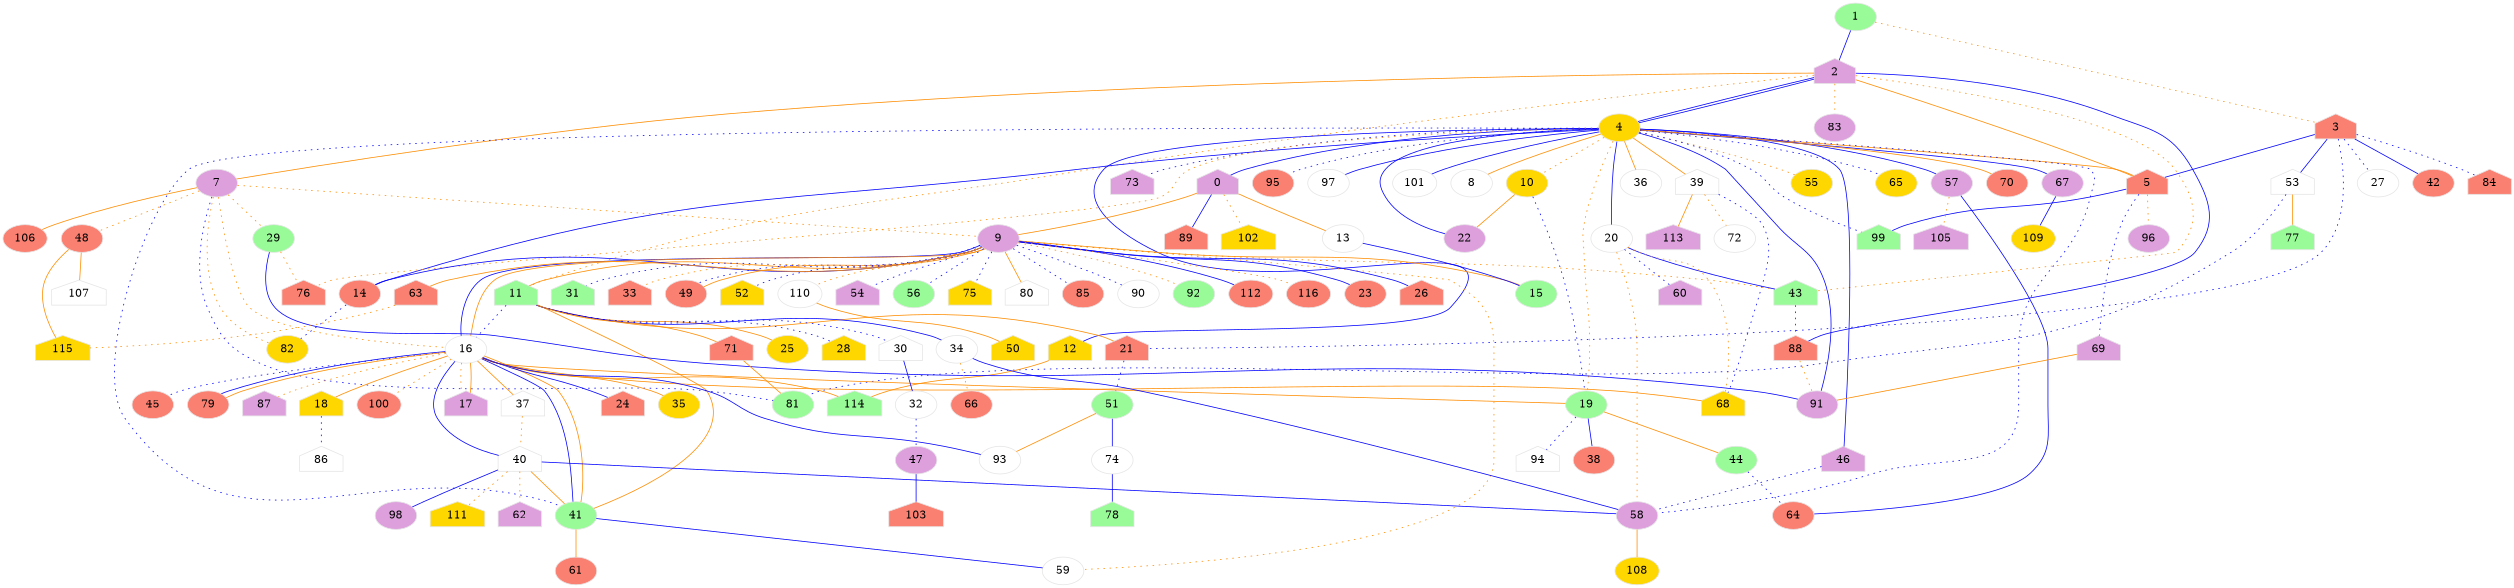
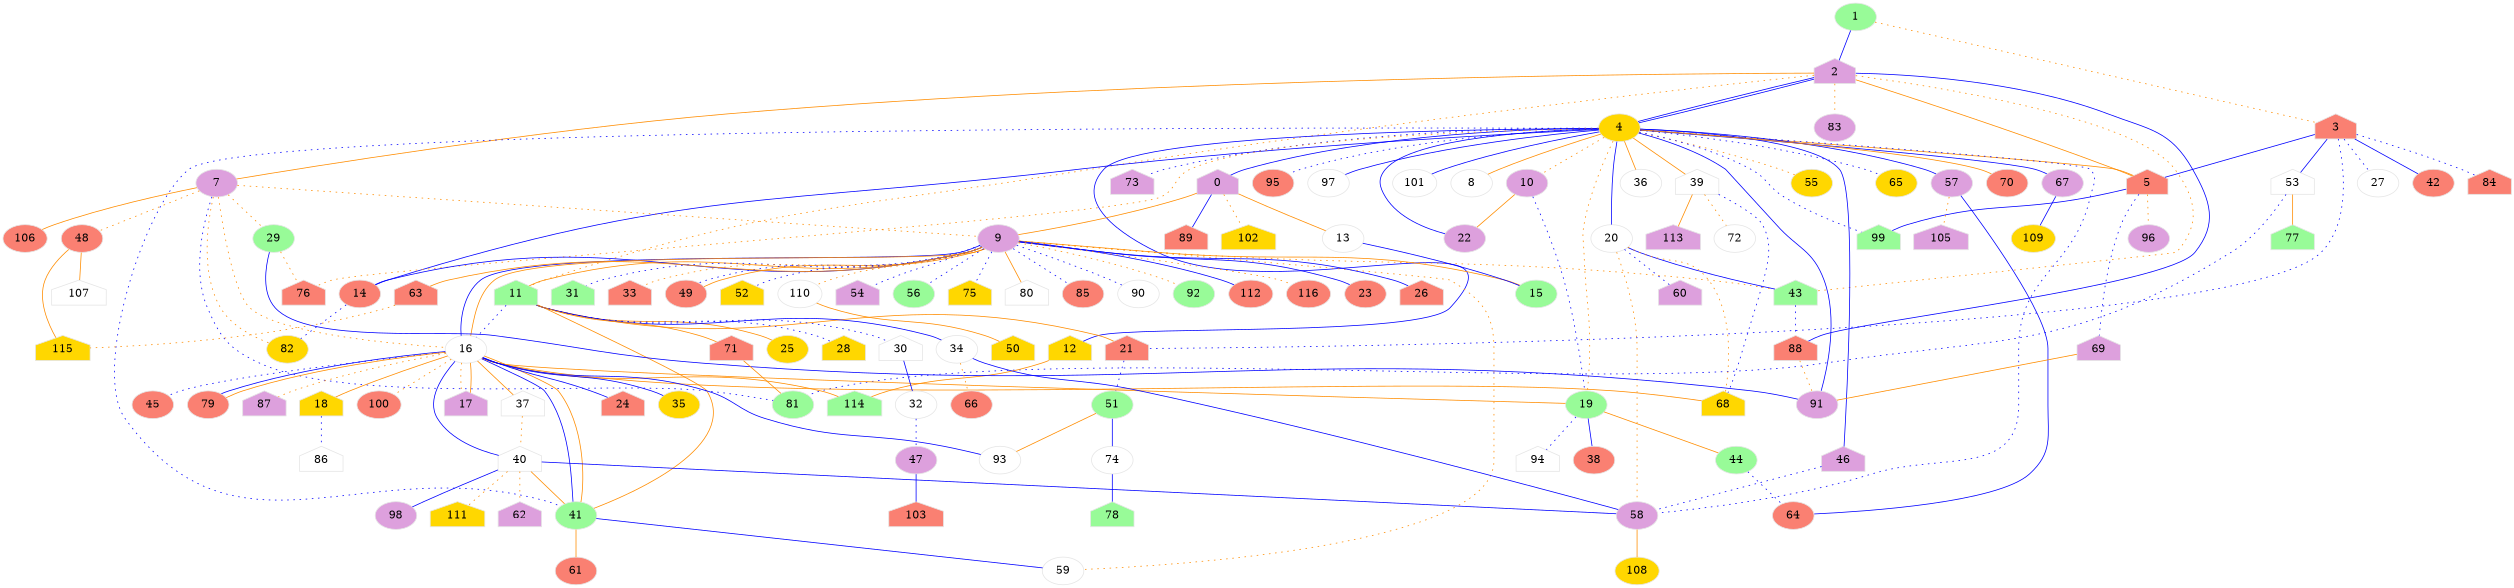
  graph {
    node [color=gray90 fillcolor=salmon shape=ellipse style=filled]
    edge [color=blue style=solid]
    1 [fillcolor=palegreen]
    2 [fillcolor=plum shape=house]
    3 [shape=house]
    4 [fillcolor=gold]
    5 [shape=house]
    7 [fillcolor=plum]
    11 [fillcolor=palegreen shape=house]
    43 [fillcolor=palegreen shape=house]
    83 [fillcolor=plum]
    88 [shape=house]
    21 [shape=house]
    27 [fillcolor=white]
    42
    53 [fillcolor=white shape=house]
    84 [shape=house]
    n16 [fillcolor=plum label=0 shape=house]
    8 [fillcolor=white]
-   10 [fillcolor=gold]
+   10 [fillcolor=plum]
    12 [fillcolor=gold shape=house]
    14
    19 [fillcolor=palegreen]
    20 [fillcolor=white]
    22 [fillcolor=plum]
    36 [fillcolor=white]
    39 [fillcolor=white shape=house]
    41 [fillcolor=palegreen]
    46 [fillcolor=plum shape=house]
    55 [fillcolor=gold]
    57 [fillcolor=plum]
    58 [fillcolor=plum]
    65 [fillcolor=gold]
    67 [fillcolor=plum]
    70
    73 [fillcolor=plum shape=house]
    76 [shape=house]
    91 [fillcolor=plum]
    95
    97 [fillcolor=white]
    99 [fillcolor=palegreen shape=house]
    101 [fillcolor=white]
    69 [fillcolor=plum shape=house]
    96 [fillcolor=plum]
    9 [fillcolor=plum]
    16 [fillcolor=white]
    29 [fillcolor=palegreen]
    48
    81 [fillcolor=palegreen]
    82 [fillcolor=gold]
    106
    25 [fillcolor=gold]
    28 [fillcolor=gold shape=house]
    30 [fillcolor=white shape=house]
    34 [fillcolor=white]
    71 [shape=house]
    51 [fillcolor=palegreen]
    77 [fillcolor=palegreen shape=house]
    13 [fillcolor=white]
    89 [shape=house]
    102 [fillcolor=gold shape=house]
    114 [fillcolor=palegreen shape=house]
    38
    44 [fillcolor=palegreen]
    94 [fillcolor=white shape=house]
    68 [fillcolor=gold shape=house]
    60 [fillcolor=plum shape=house]
    72 [fillcolor=white]
    113 [fillcolor=plum shape=house]
    59 [fillcolor=white]
    61
    64
    105 [fillcolor=plum shape=house]
    108 [fillcolor=gold]
    109 [fillcolor=gold]
    15 [fillcolor=palegreen]
    23
    26 [shape=house]
    31 [fillcolor=palegreen shape=house]
    33 [shape=house]
    49
    52 [fillcolor=gold shape=house]
    54 [fillcolor=plum shape=house]
    56 [fillcolor=palegreen]
    63 [shape=house]
    75 [fillcolor=gold shape=house]
    80 [fillcolor=white shape=house]
    85
    90 [fillcolor=white]
    92 [fillcolor=palegreen]
    110 [fillcolor=white]
    112
    116
    17 [fillcolor=plum shape=house]
    18 [fillcolor=gold shape=house]
    24 [shape=house]
    35 [fillcolor=gold]
    37 [fillcolor=white shape=house]
    40 [fillcolor=white shape=house]
    45
    79
    87 [fillcolor=plum shape=house]
    93 [fillcolor=white]
    100
    107 [fillcolor=white shape=house]
    115 [fillcolor=gold shape=house]
    50 [fillcolor=gold shape=house]
    32 [fillcolor=white]
    66
    86 [fillcolor=white shape=house]
    62 [fillcolor=plum shape=house]
    98 [fillcolor=plum]
    111 [fillcolor=gold shape=house]
    74 [fillcolor=white]
    47 [fillcolor=plum]
    103 [shape=house]
    78 [fillcolor=palegreen shape=house]
    1 -- 2
    1 -- 3 [color=darkorange style=dotted]
    2 -- 4
    2 -- 4
    2 -- 5 [color=darkorange]
    2 -- 7 [color=darkorange]
    2 -- 11 [color=darkorange style=dotted]
    2 -- 43 [color=darkorange style=dotted]
    2 -- 83 [color=darkorange style=dotted]
    2 -- 88
    3 -- 5
    3 -- 21 [style=dotted]
    3 -- 27 [style=dotted]
    3 -- 42
    3 -- 53
    3 -- 84 [style=dotted]
    4 -- 5 [color=darkorange]
    4 -- n16
    4 -- 8 [color=darkorange]
    4 -- 10 [color=darkorange style=dotted]
    4 -- 12
    4 -- 14
    4 -- 19 [color=darkorange style=dotted]
    4 -- 20
    4 -- 22
    4 -- 36 [color=darkorange]
    4 -- 39 [color=darkorange]
    4 -- 41 [style=dotted]
    4 -- 46
    4 -- 55 [color=darkorange style=dotted]
    4 -- 57
    4 -- 58 [style=dotted]
    4 -- 65 [style=dotted]
    4 -- 67
    4 -- 70 [color=darkorange]
    4 -- 73 [style=dotted]
    4 -- 76 [color=darkorange style=dotted]
    4 -- 91
    4 -- 95 [style=dotted]
    4 -- 97
    4 -- 99 [style=dotted]
    4 -- 101
    5 -- 99
    5 -- 69 [style=dotted]
    5 -- 96 [color=darkorange style=dotted]
    7 -- 9 [color=darkorange style=dotted]
    7 -- 16 [color=darkorange style=dotted]
    7 -- 29 [color=darkorange style=dotted]
    7 -- 48 [color=darkorange style=dotted]
    7 -- 81 [style=dotted]
    7 -- 82 [color=darkorange style=dotted]
    7 -- 106 [color=darkorange]
    11 -- 21 [color=darkorange]
    11 -- 41 [color=darkorange]
    11 -- 16 [style=dotted]
    11 -- 25 [color=darkorange]
    11 -- 28 [style=dotted]
    11 -- 30 [style=dotted]
    11 -- 34
    11 -- 71 [color=darkorange]
    43 -- 88 [style=dotted]
    88 -- 91 [color=darkorange style=dotted]
    21 -- 51 [style=dotted]
    53 -- 81 [style=dotted]
    53 -- 77 [color=darkorange]
    n16 -- 9 [color=darkorange]
    n16 -- 13 [color=darkorange]
    n16 -- 89
    n16 -- 102 [color=darkorange style=dotted]
    10 -- 19 [style=dotted]
    10 -- 22 [color=darkorange]
    12 -- 114 [color=darkorange]
    14 -- 82 [style=dotted]
    19 -- 38
    19 -- 44 [color=darkorange]
    19 -- 94 [style=dotted]
    20 -- 43
    20 -- 58 [color=darkorange style=dotted]
    20 -- 68 [color=darkorange style=dotted]
    20 -- 60 [style=dotted]
    39 -- 68 [style=dotted]
    39 -- 72 [color=darkorange style=dotted]
    39 -- 113 [color=darkorange]
    41 -- 59
    41 -- 61 [color=darkorange]
    46 -- 58 [style=dotted]
    57 -- 64
    57 -- 105 [color=darkorange style=dotted]
    58 -- 108 [color=darkorange]
    67 -- 109
    69 -- 91 [color=darkorange]
    9 -- 11 [color=darkorange]
    9 -- 43 [color=darkorange style=dotted]
    9 -- 14
    9 -- 16
    9 -- 16 [color=darkorange]
    9 -- 59 [color=darkorange style=dotted]
    9 -- 15 [color=darkorange]
    9 -- 23
    9 -- 26
    9 -- 31 [style=dotted]
    9 -- 33 [color=darkorange style=dotted]
    9 -- 49 [style=dotted]
    9 -- 49 [color=darkorange]
    9 -- 52 [style=dotted]
    9 -- 54 [style=dotted]
    9 -- 56 [style=dotted]
    9 -- 63 [color=darkorange]
    9 -- 75 [style=dotted]
    9 -- 80 [color=darkorange]
    9 -- 85 [style=dotted]
    9 -- 90 [style=dotted]
    9 -- 92 [color=darkorange style=dotted]
    9 -- 110 [color=darkorange style=dotted]
    9 -- 112
    9 -- 116 [color=darkorange style=dotted]
    16 -- 19 [color=darkorange]
    16 -- 41
    16 -- 41 [color=darkorange]
    16 -- 114 [color=darkorange]
    16 -- 68 [color=darkorange]
    16 -- 17 [color=darkorange style=dotted]
    16 -- 17 [color=darkorange]
    16 -- 18 [color=darkorange]
    16 -- 24
-   16 -- 35 [color=darkorange]
+   16 -- 35
    16 -- 37 [color=darkorange]
    16 -- 40
    16 -- 45 [style=dotted]
    16 -- 79
    16 -- 79 [color=darkorange]
    16 -- 87 [color=darkorange style=dotted]
    16 -- 93
    16 -- 100 [color=darkorange style=dotted]
    29 -- 76 [color=darkorange style=dotted]
    29 -- 91
    48 -- 107 [color=darkorange]
    48 -- 115 [color=darkorange]
    30 -- 32
    34 -- 58
    34 -- 66 [color=darkorange style=dotted]
    71 -- 81 [color=darkorange]
    51 -- 93 [color=darkorange]
    51 -- 74
    13 -- 15
    44 -- 64 [style=dotted]
    63 -- 115 [color=darkorange style=dotted]
    110 -- 50 [color=darkorange]
    18 -- 86 [style=dotted]
    37 -- 40 [color=darkorange style=dotted]
    40 -- 41 [color=darkorange]
    40 -- 58
    40 -- 62 [color=darkorange style=dotted]
    40 -- 98
    40 -- 111 [color=darkorange style=dotted]
    32 -- 47 [style=dotted]
    74 -- 78
    47 -- 103
  }
